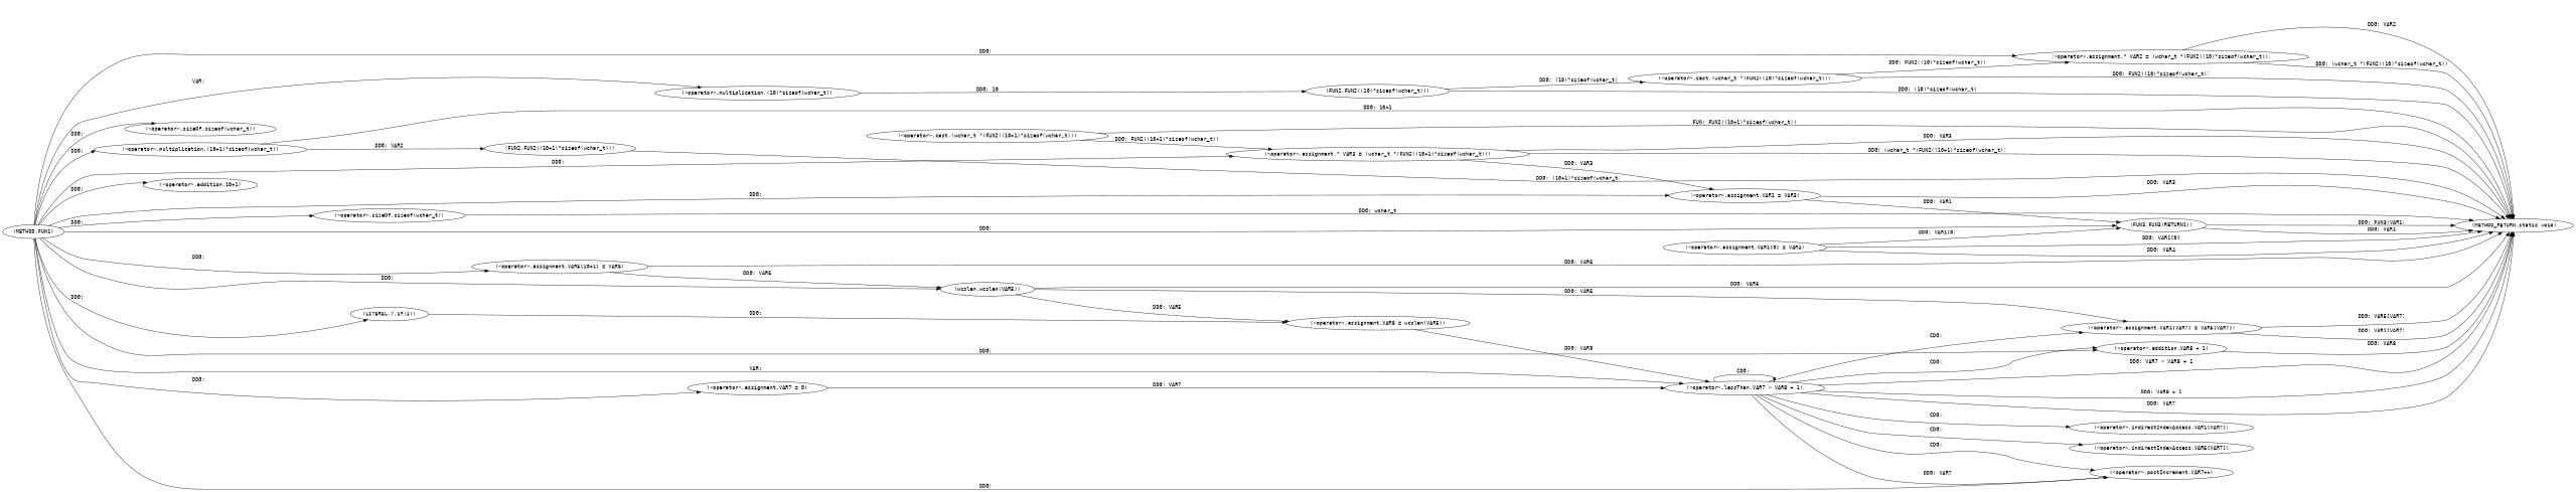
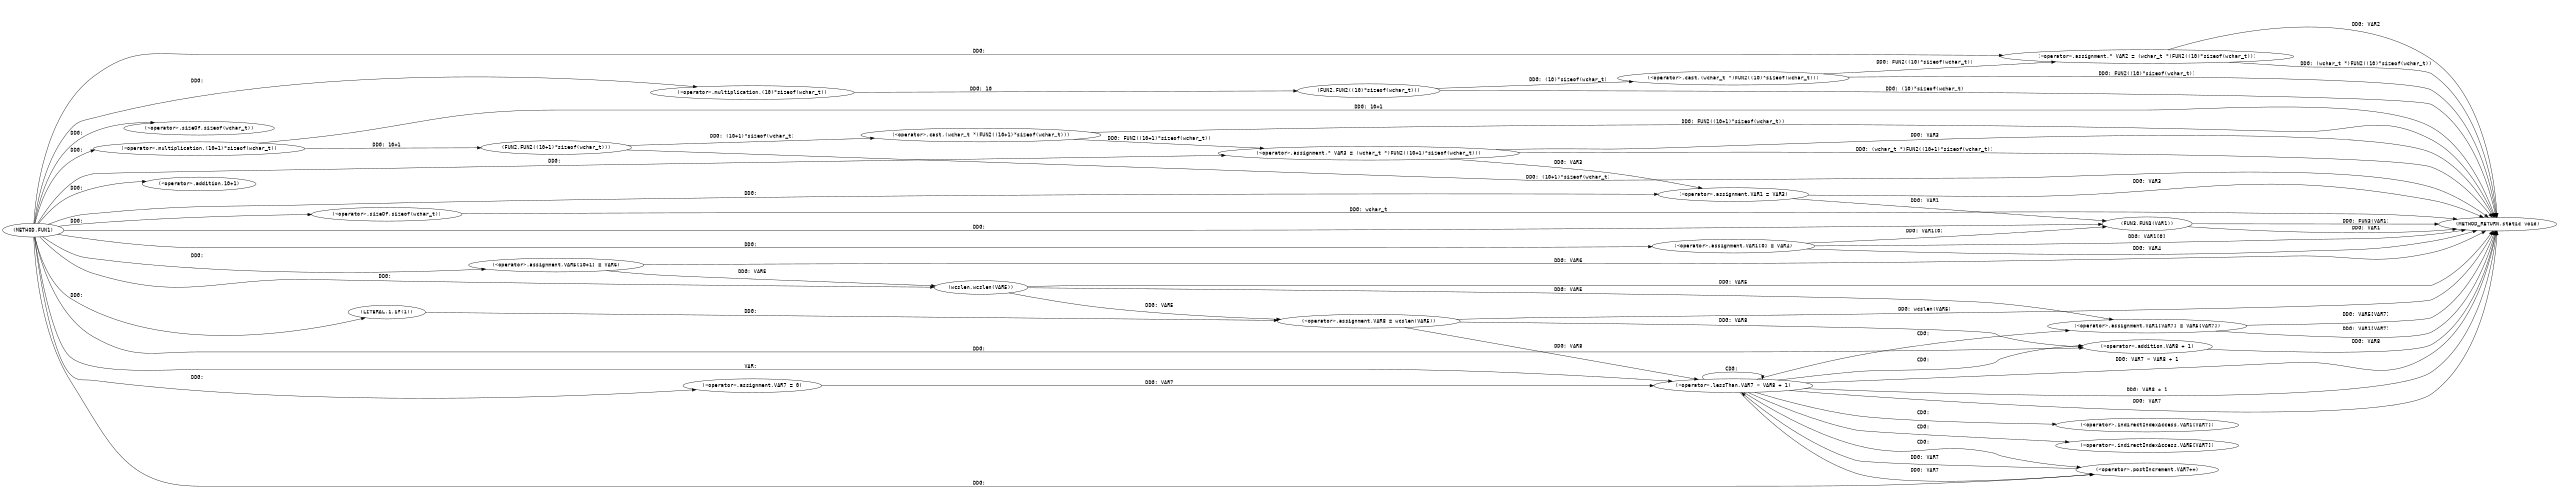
  digraph {
    fontname="DejaVu Sans Mono"
    rankdir=LR
    node [fontname="DejaVu Sans Mono"]
    edge [fontname="DejaVu Sans Mono"]
    n1 [label="(METHOD,FUN1)"]
    n2 [label="(<operator>.assignment,* VAR2 = (wchar_t *)FUN2((10)*sizeof(wchar_t)))"]
    n3 [label="(<operator>.multiplication,(10)*sizeof(wchar_t))"]
    n4 [label="(<operator>.sizeOf,sizeof(wchar_t))"]
    n5 [label="(<operator>.assignment,* VAR3 = (wchar_t *)FUN2((10+1)*sizeof(wchar_t)))"]
    n6 [label="(<operator>.multiplication,(10+1)*sizeof(wchar_t))"]
    n7 [label="(<operator>.addition,10+1)"]
    n8 [label="(<operator>.sizeOf,sizeof(wchar_t))"]
-   n9 [label="(LITERAL,7,if(1))"]
+   n9 [label="(LITERAL,1,if(1))"]
    n10 [label="(<operator>.assignment,VAR1 = VAR3)"]
    n11 [label="(<operator>.assignment,VAR1[0] = VAR4)"]
    n12 [label="(<operator>.assignment,VAR5[10+1] = VAR6)"]
    n13 [label="(wcslen,wcslen(VAR5))"]
    n14 [label="(<operator>.assignment,VAR7 = 0)"]
    n15 [label="(<operator>.lessThan,VAR7 < VAR8 + 1)"]
    n16 [label="(<operator>.addition,VAR8 + 1)"]
    n17 [label="(<operator>.postIncrement,VAR7++)"]
-   n18 [label="(FUN3,FUN3(RETURN1))"]
+   n18 [label="(FUN3,FUN3(VAR1))"]
    n19 [label="(METHOD_RETURN,static void)"]
    n20 [label="(FUN2,FUN2((10)*sizeof(wchar_t)))"]
    n21 [label="(FUN2,FUN2((10+1)*sizeof(wchar_t)))"]
    n22 [label="(<operator>.assignment,VAR8 = wcslen(VAR5))"]
    n23 [label="(<operator>.assignment,VAR1[VAR7] = VAR5[VAR7])"]
    n24 [label="(<operator>.indirectIndexAccess,VAR1[VAR7])"]
    n25 [label="(<operator>.indirectIndexAccess,VAR5[VAR7])"]
    n26 [label="(<operator>.cast,(wchar_t *)FUN2((10)*sizeof(wchar_t)))"]
    n27 [label="(<operator>.cast,(wchar_t *)FUN2((10+1)*sizeof(wchar_t)))"]
    n1 -> n2 [label="DDG: "]
-   n1 -> n3 [label="VAR: "]
+   n1 -> n3 [label="DDG: "]
    n1 -> n4 [label="DDG: "]
    n1 -> n5 [label="DDG: "]
    n1 -> n6 [label="DDG: "]
    n1 -> n7 [label="DDG: "]
    n1 -> n8 [label="DDG: "]
    n1 -> n9 [label="DDG: "]
    n1 -> n10 [label="DDG: "]
+   n1 -> n11 [label="DDG: "]
    n1 -> n12 [label="DDG: "]
    n1 -> n13 [label="DDG: "]
    n1 -> n14 [label="DDG: "]
    n1 -> n15 [label="VAR: "]
    n1 -> n16 [label="DDG: "]
    n1 -> n17 [label="DDG: "]
    n1 -> n18 [label="DDG: "]
    n2 -> n19 [label="DDG: VAR2"]
    n2 -> n19 [label="DDG: (wchar_t *)FUN2((10)*sizeof(wchar_t))"]
    n3 -> n20 [label="DDG: 10"]
    n5 -> n10 [label="DDG: VAR3"]
    n5 -> n19 [label="DDG: VAR3"]
    n5 -> n19 [label="DDG: (wchar_t *)FUN2((10+1)*sizeof(wchar_t))"]
    n6 -> n19 [label="DDG: 10+1"]
-   n6 -> n21 [label="DDG: VAR2"]
+   n6 -> n21 [label="DDG: 10+1"]
    n8 -> n19 [label="DDG: wchar_t"]
    n9 -> n22 [label="DDG: "]
    n10 -> n18 [label="DDG: VAR1"]
    n10 -> n19 [label="DDG: VAR3"]
    n11 -> n18 [label="DDG: VAR1[0]"]
    n11 -> n19 [label="DDG: VAR1[0]"]
    n11 -> n19 [label="DDG: VAR4"]
    n12 -> n13 [label="DDG: VAR5"]
    n12 -> n19 [label="DDG: VAR6"]
    n13 -> n19 [label="DDG: VAR5"]
    n13 -> n22 [label="DDG: VAR5"]
    n13 -> n23 [label="DDG: VAR5"]
    n14 -> n15 [label="DDG: VAR7"]
    n15 -> n15 [label="CDG: "]
    n15 -> n16 [label="CDG: "]
    n15 -> n17 [label="DDG: VAR7"]
    n15 -> n17 [label="CDG: "]
    n15 -> n19 [label="DDG: VAR7 < VAR8 + 1"]
    n15 -> n19 [label="DDG: VAR8 + 1"]
    n15 -> n19 [label="DDG: VAR7"]
    n15 -> n23 [label="CDG: "]
    n15 -> n24 [label="CDG: "]
    n15 -> n25 [label="CDG: "]
    n16 -> n19 [label="DDG: VAR8"]
+   n17 -> n15 [label="DDG: VAR7"]
    n18 -> n19 [label="DDG: VAR1"]
    n18 -> n19 [label="DDG: FUN3(VAR1)"]
    n20 -> n19 [label="DDG: (10)*sizeof(wchar_t)"]
    n20 -> n26 [label="DDG: (10)*sizeof(wchar_t)"]
    n21 -> n19 [label="DDG: (10+1)*sizeof(wchar_t)"]
+   n21 -> n27 [label="DDG: (10+1)*sizeof(wchar_t)"]
    n22 -> n15 [label="DDG: VAR8"]
+   n22 -> n16 [label="DDG: VAR8"]
+   n22 -> n19 [label="DDG: wcslen(VAR5)"]
    n23 -> n19 [label="DDG: VAR1[VAR7]"]
    n23 -> n19 [label="DDG: VAR5[VAR7]"]
    n26 -> n2 [label="DDG: FUN2((10)*sizeof(wchar_t))"]
    n26 -> n19 [label="DDG: FUN2((10)*sizeof(wchar_t))"]
    n27 -> n5 [label="DDG: FUN2((10+1)*sizeof(wchar_t))"]
-   n27 -> n19 [label="FUN: FUN2((10+1)*sizeof(wchar_t))"]
+   n27 -> n19 [label="DDG: FUN2((10+1)*sizeof(wchar_t))"]
  }
